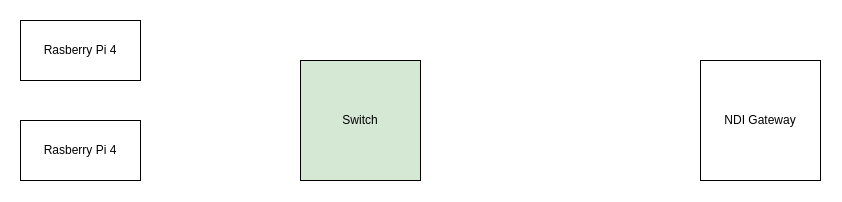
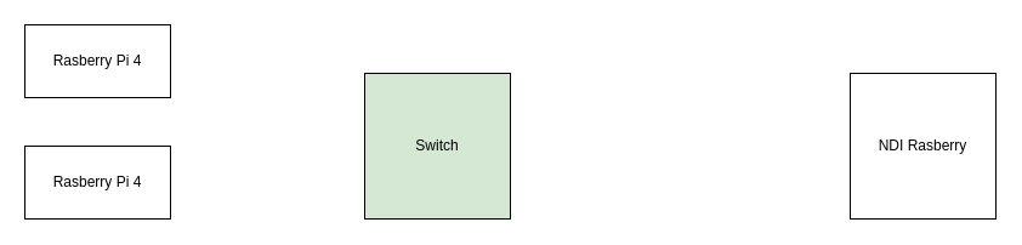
  <mxCell id="0" />
  <mxCell id="1" parent="0" />
- <mxCell id="2" value="NDI Gateway" style="rounded=0;whiteSpace=wrap;html=1;" vertex="1" parent="1"><mxGeometry x="700" y="60" width="120" height="120" as="geometry" /></mxCell>
+ <mxCell id="2" value="NDI Rasberry" style="rounded=0;whiteSpace=wrap;html=1;" vertex="1" parent="1"><mxGeometry x="700" y="60" width="120" height="120" as="geometry" /></mxCell>
  <mxCell id="3" value="Switch" style="rounded=0;whiteSpace=wrap;html=1;fillColor=#d5e8d4;" vertex="1" parent="1"><mxGeometry x="300" y="60" width="120" height="120" as="geometry" /></mxCell>
  <mxCell id="4" value="Rasberry Pi 4" style="rounded=0;whiteSpace=wrap;html=1;" vertex="1" parent="1"><mxGeometry x="20" y="120" width="120" height="60" as="geometry" /></mxCell>
  <mxCell id="5" value="Rasberry Pi 4" style="rounded=0;whiteSpace=wrap;html=1;" vertex="1" parent="1"><mxGeometry x="20" y="20" width="120" height="60" as="geometry" /></mxCell>
